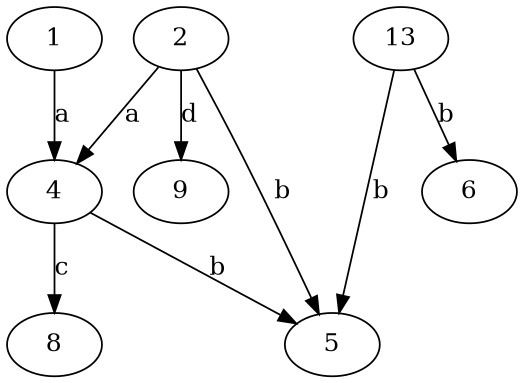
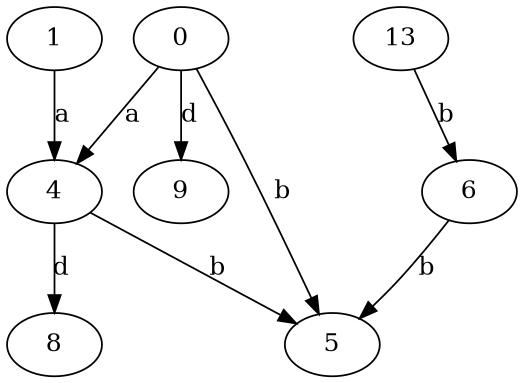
  strict digraph {
-   2
+   2 [label=0]
    4
    5
    9
    8
    n6 [label=13]
    6
    1
    2 -> 4 [label=a]
    2 -> 5 [label=b]
    2 -> 9 [label=d]
    4 -> 5 [label=b]
-   4 -> 8 [label=c]
-   n6 -> 5 [label=b]
+   4 -> 8 [label=d]
+   6 -> 5 [label=b]
    n6 -> 6 [label=b]
    1 -> 4 [label=a]
  }
